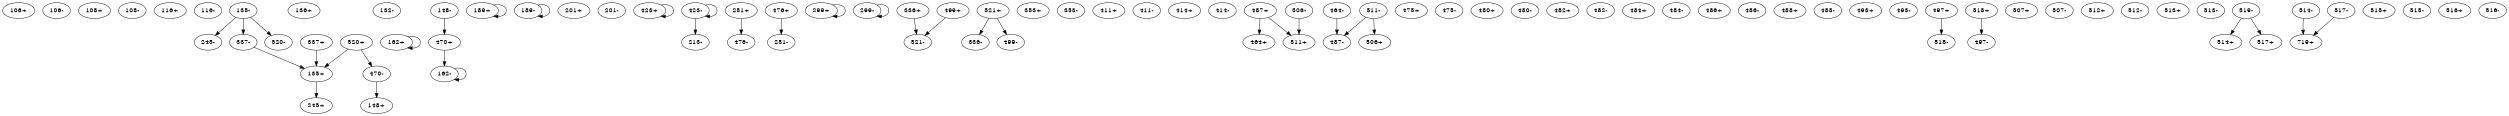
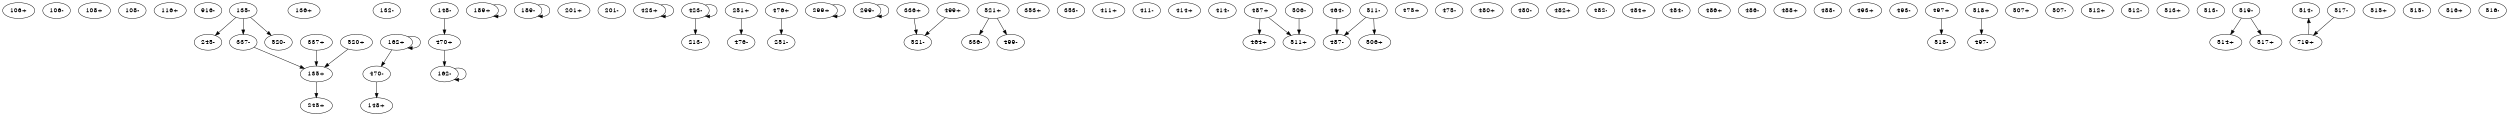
  digraph {
    k=32
    node [C=309607 l=10589]
    edge [d=-31]
    "106+"
    "106-"
    "108+" [C=795 l=103]
    "108-" [C=795 l=103]
    "116+" [C=222 l=56]
-   "116-" [C=222 l=56]
+   "116-" [C=222 l=56 label="916-"]
    "135+" [C=2040 l=54]
    "245+" [C=1048 l=36]
    "135-" [C=2040 l=54]
    "245-" [C=1048 l=36]
    "337-" [C=1300 l=63]
    "520-" [C=273111 l=8590]
    "136+" [C=1966 l=113]
    n14 [C=1966 l=113 label="132-"]
    "148+" [C=1779 l=116]
    "148-" [C=1779 l=116]
    "470+" [C=138345 l=4065]
    "162-" [C=474 l=35]
    "162+" [C=474 l=35]
    "470-" [C=138345 l=4065]
    "189+" [C=1736 l=32]
    "189-" [C=1736 l=32]
    "201+" [C=1113 l=69]
    "201-" [C=1113 l=69]
    "423+" [C=4477 l=62]
    "213-" [C=1343 l=66]
    "251+" [C=498 l=73]
    "476-" [C=77801 l=2351]
    "251-" [C=498 l=73]
    "299+" [C=455 l=33]
    "299-" [C=455 l=33]
    "336+" [C=661 l=84]
    "521-" [C=344115 l=10261]
    "336-" [C=661 l=84]
    "337+" [C=1300 l=63]
    "353+" [C=696 l=57]
    "353-" [C=696 l=57]
    "411+" [C=1865 l=140]
    "411-" [C=1865 l=140]
    "414+" [C=925 l=81]
    "414-" [C=925 l=81]
    "423-" [C=4477 l=62]
    "464+" [C=280 l=49]
    "464-" [C=280 l=49]
    "487-" [C=6901 l=369]
    "475+" [C=109597 l=3723]
    "475-" [C=109597 l=3723]
    "476+" [C=77801 l=2351]
    "480+" [C=73383 l=2246]
    "480-" [C=73383 l=2246]
    "482+" [C=248318 l=8366]
    "482-" [C=248318 l=8366]
    "484+" [C=48944 l=1786]
    "484-" [C=48944 l=1786]
    "486+" [C=158089 l=4864]
    "486-" [C=158089 l=4864]
    "487+" [C=6901 l=369]
    "511+" [C=292259 l=9598]
    "488+" [C=189970 l=5847]
    "488-" [C=189970 l=5847]
    "493+" [C=82744 l=2607]
    "493-" [C=82744 l=2607]
    "497+" [C=240071 l=7553]
    "518-" [C=29860 l=1082]
    "497-" [C=240071 l=7553]
    "499+" [C=351894 l=11446]
    "499-" [C=351894 l=11446]
    "506+" [C=43324 l=1495]
    "506-" [C=43324 l=1495]
    "507+" [C=83414 l=2556]
    "507-" [C=83414 l=2556]
    "511-" [C=292259 l=9598]
    "512+" [C=385621 l=12501]
    "512-" [C=385621 l=12501]
    "513+" [C=823889 l=27301]
    "513-" [C=823889 l=27301]
    "514+" [C=91903 l=2880]
    "514-" [C=91903 l=2880]
    n79 [C=394094 l=11880 label="719+"]
    "515+" [C=710315 l=23695]
    "515-" [C=710315 l=23695]
    "516+" [C=729379 l=23914]
    "516-" [C=729379 l=23914]
    "517+" [C=255462 l=8532]
    "517-" [C=255462 l=8532]
    "518+" [C=29860 l=1082]
    "519-" [C=394094 l=11880]
    "520+" [C=273111 l=8590]
    "521+" [C=344115 l=10261]
    "135+" -> "245+"
    "135-" -> "245-" [d=-16]
    "135-" -> "337-" [d=-16]
    "135-" -> "520-"
    "337-" -> "135+" [d=-16]
    "148-" -> "470+"
    "470+" -> "162-"
    "162-" -> "162-"
    "162+" -> "162+"
-   "520+" -> "470-"
+   "162+" -> "470-"
    "470-" -> "148+"
    "189+" -> "189+"
    "189-" -> "189-"
    "423+" -> "423+"
    "251+" -> "476-"
    "299+" -> "299+"
    "299-" -> "299-"
    "336+" -> "521-"
    "337+" -> "135+" [d=-16]
    "423-" -> "213-"
    "423-" -> "423-"
    "464-" -> "487-"
    "476+" -> "251-"
    "487+" -> "464+"
    "487+" -> "511+"
    "497+" -> "518-" [d=-26]
    "499+" -> "521-" [d=-176]
    "506-" -> "511+" [d=-136]
    "511-" -> "487-"
    "511-" -> "506+" [d=-136]
-   "514-" -> n79 [d=-60]
+   n79 -> "514-" [d=-60]
    "517-" -> n79
    "518+" -> "497-" [d=-26]
    "519-" -> "514+" [d=-60]
    "519-" -> "517+"
    "520+" -> "135+"
    "521+" -> "336-"
    "521+" -> "499-" [d=-176]
  }
